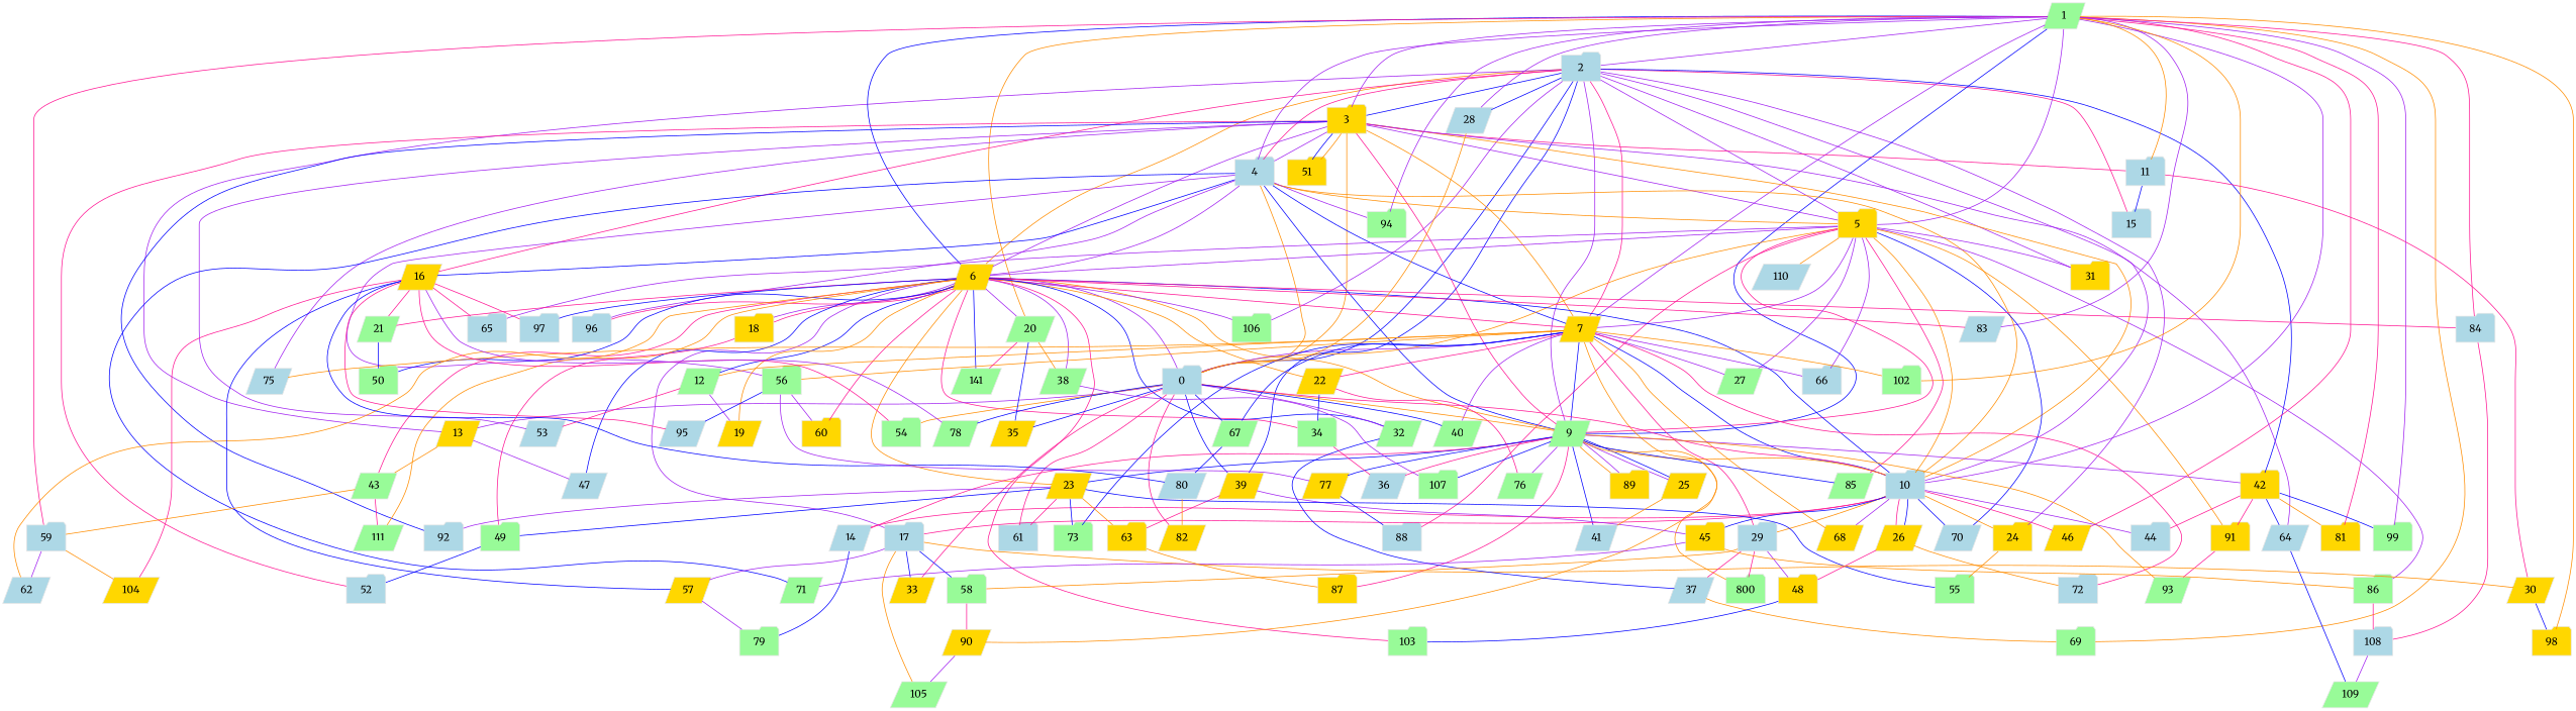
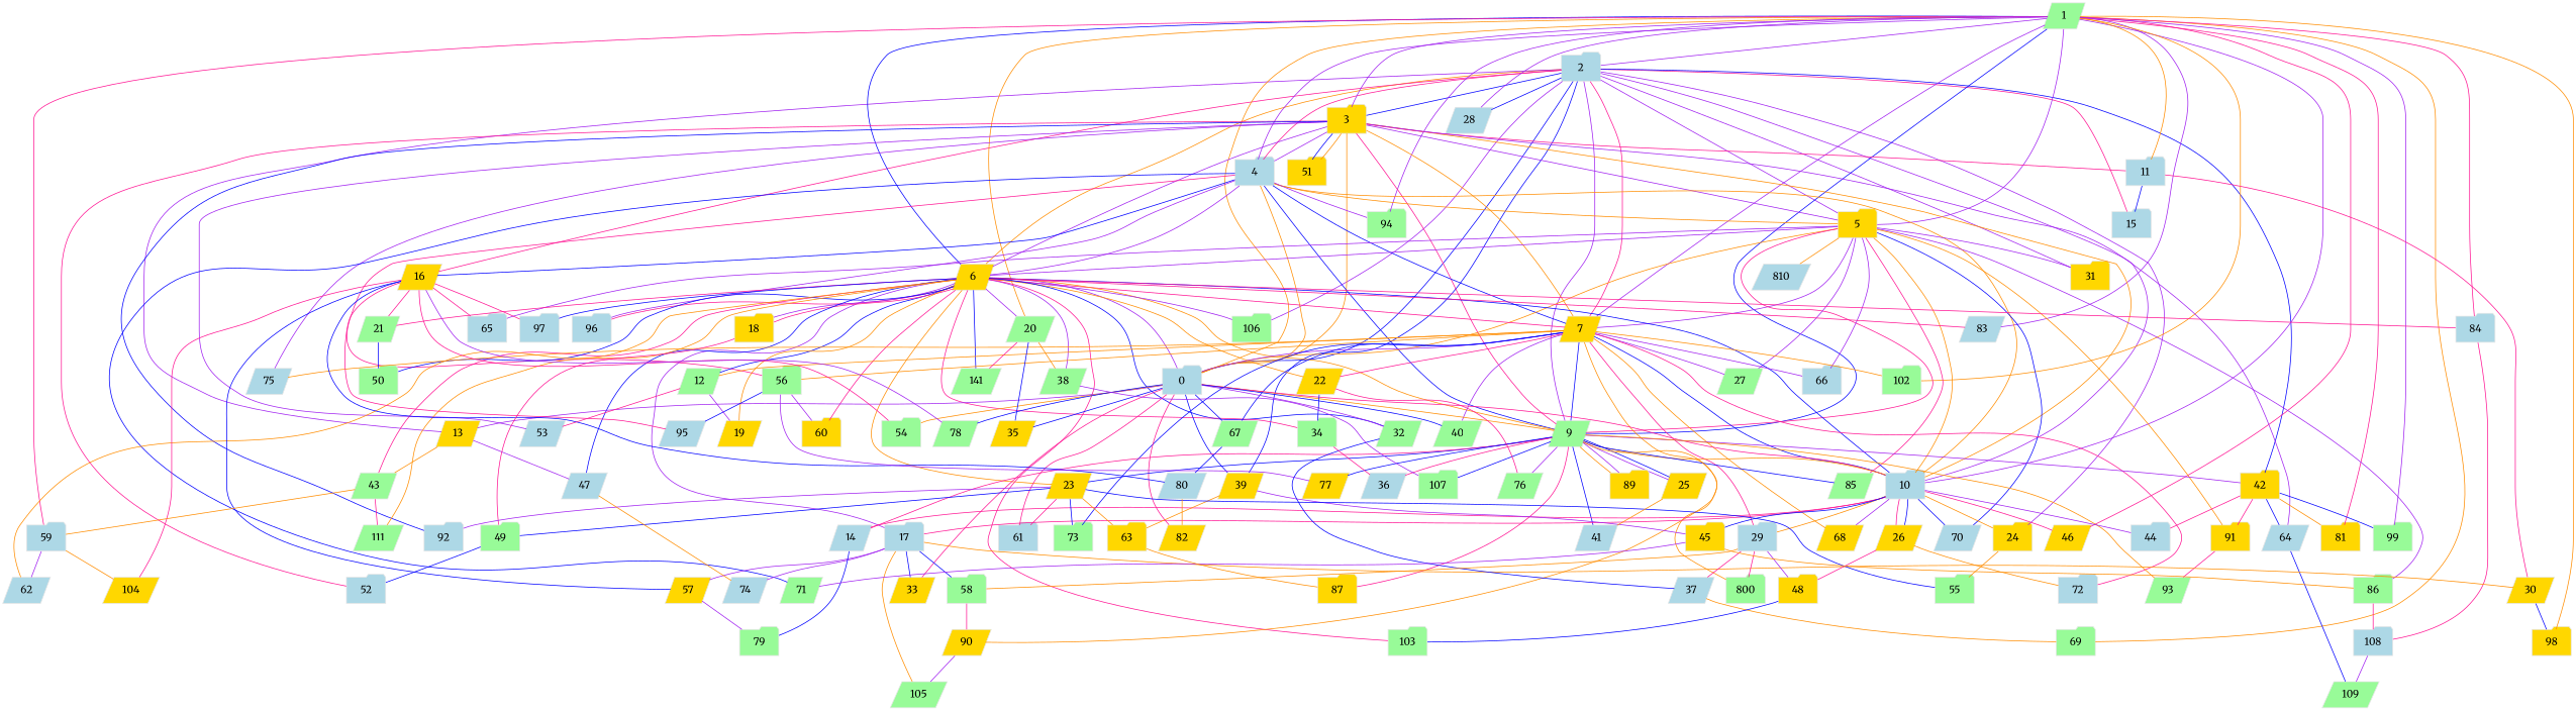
  graph {
    fontname=Merriweather
    node [color=gray90 fillcolor=palegreen fontname=Merriweather shape=parallelogram style=filled]
    edge [color=purple fontname=Merriweather]
    2 [fillcolor=lightblue shape=folder]
    1
    3 [fillcolor=gold shape=folder]
    4 [fillcolor=lightblue shape=folder]
    5 [fillcolor=gold shape=folder]
    6 [fillcolor=gold]
    7 [fillcolor=gold]
    n8 [fillcolor=lightblue label=0 shape=folder]
    9
    10 [fillcolor=lightblue shape=folder]
    11 [fillcolor=lightblue shape=folder]
    20
    28 [fillcolor=lightblue]
    46 [fillcolor=gold]
    59 [fillcolor=lightblue shape=folder]
    69 [shape=folder]
    81 [fillcolor=gold shape=folder]
    83 [fillcolor=lightblue]
    84 [fillcolor=lightblue shape=folder]
    94 [shape=folder]
    98 [fillcolor=gold shape=folder]
    99 [shape=folder]
    102 [shape=folder]
    13 [fillcolor=gold]
    15 [fillcolor=lightblue shape=folder]
    16 [fillcolor=gold]
    24 [fillcolor=gold shape=folder]
    31 [fillcolor=gold shape=folder]
    39 [fillcolor=gold]
    42 [fillcolor=gold shape=folder]
    106 [shape=folder]
    51 [fillcolor=gold shape=folder]
    52 [fillcolor=lightblue shape=folder]
    53 [fillcolor=lightblue]
    64 [fillcolor=lightblue]
    75 [fillcolor=lightblue]
    92 [fillcolor=lightblue shape=folder]
    56 [shape=folder]
    71
    96 [fillcolor=lightblue shape=folder]
    27
    65 [fillcolor=lightblue shape=folder]
    66 [fillcolor=lightblue shape=folder]
    70 [fillcolor=lightblue]
    85
    86 [shape=folder]
-   88 [fillcolor=lightblue shape=folder]
    91 [fillcolor=gold shape=folder]
-   110 [fillcolor=lightblue]
+   110 [fillcolor=lightblue label=810]
    12
    17 [fillcolor=lightblue shape=folder]
    18 [fillcolor=gold shape=folder]
    19 [fillcolor=gold]
    21
    22 [fillcolor=gold]
    23 [fillcolor=gold]
    32
    34 [shape=folder]
    38
    43
    47 [fillcolor=lightblue]
    50 [shape=folder]
    60 [fillcolor=gold shape=folder]
    62 [fillcolor=lightblue]
    97 [fillcolor=lightblue shape=folder]
    n66 [label=141]
    103 [shape=folder]
    111
    29 [fillcolor=lightblue shape=folder]
    40
    67
    68 [fillcolor=gold]
    72 [fillcolor=lightblue shape=folder]
    73 [shape=folder]
    90 [fillcolor=gold]
    33 [fillcolor=gold]
    35 [fillcolor=gold]
    54 [shape=folder]
    61 [fillcolor=lightblue shape=folder]
    78
    82 [fillcolor=gold]
    14 [fillcolor=lightblue]
    25 [fillcolor=gold]
    36 [fillcolor=lightblue]
    41 [fillcolor=lightblue]
    76
    77 [fillcolor=gold]
    87 [fillcolor=gold shape=folder]
    89 [fillcolor=gold shape=folder]
    93
    n91 [label=800 shape=folder]
    107 [shape=folder]
    26 [fillcolor=gold]
    44 [fillcolor=lightblue shape=folder]
    45 [fillcolor=gold shape=folder]
    30 [fillcolor=gold]
    104 [fillcolor=gold]
    108 [fillcolor=lightblue shape=folder]
    57 [fillcolor=gold]
    80 [fillcolor=lightblue]
    95 [fillcolor=lightblue]
    55 [shape=folder]
    63 [fillcolor=gold shape=folder]
    109
    58 [shape=folder]
+   74 [fillcolor=lightblue]
    105
    49 [shape=folder]
    37 [fillcolor=lightblue]
    48 [fillcolor=gold shape=folder]
    79 [shape=folder]
    2 -- 3 [color=blue]
    2 -- 4 [color=deeppink]
    2 -- 5
    2 -- 6 [color=darkorange]
    2 -- 7 [color=deeppink]
    2 -- n8 [color=blue]
    2 -- 9
    2 -- 10
    2 -- 28 [color=blue]
    2 -- 13
    2 -- 15 [color=deeppink]
    2 -- 16 [color=deeppink]
    2 -- 24
    2 -- 31
    2 -- 39 [color=blue]
    2 -- 42 [color=blue]
    2 -- 106
    1 -- 2
    1 -- 3
    1 -- 4
    1 -- 5
    1 -- 6 [color=blue]
    1 -- 7
-   28 -- n8 [color=darkorange]
+   1 -- n8 [color=darkorange]
    1 -- 9 [color=blue]
    1 -- 10
    1 -- 11 [color=darkorange]
    1 -- 20 [color=darkorange]
    1 -- 28
    1 -- 46 [color=deeppink]
    1 -- 59 [color=deeppink]
    1 -- 69 [color=darkorange]
    1 -- 81 [color=deeppink]
    1 -- 83
    1 -- 84 [color=deeppink]
    1 -- 94
    1 -- 98 [color=darkorange]
    1 -- 99
    1 -- 102 [color=darkorange]
    3 -- 4
    3 -- 5
    3 -- 6
    3 -- 7 [color=darkorange]
    3 -- n8 [color=darkorange]
    3 -- 9 [color=deeppink]
    3 -- 10 [color=darkorange]
    3 -- 11 [color=deeppink]
    3 -- 51 [color=blue]
    3 -- 51 [color=darkorange]
    3 -- 52 [color=deeppink]
    3 -- 53
    3 -- 64
    3 -- 75
    3 -- 92 [color=blue]
    4 -- 5 [color=darkorange]
    4 -- 6
    4 -- 7 [color=blue]
    4 -- n8 [color=darkorange]
    4 -- 9 [color=blue]
    4 -- 10 [color=darkorange]
    4 -- 94
    4 -- 16 [color=blue]
-   4 -- 56
+   4 -- 56 [color=deeppink]
    4 -- 71 [color=blue]
    4 -- 96
    5 -- 6
    5 -- 7
    5 -- n8 [color=darkorange]
    5 -- 9 [color=deeppink]
    5 -- 10 [color=darkorange]
    5 -- 31
    5 -- 27
    5 -- 65
    5 -- 66
    5 -- 70 [color=blue]
    5 -- 85 [color=deeppink]
    5 -- 86
-   5 -- 88 [color=deeppink]
    5 -- 91 [color=darkorange]
    5 -- 110 [color=darkorange]
    6 -- 7 [color=deeppink]
    6 -- n8
    6 -- 9 [color=darkorange]
    6 -- 10 [color=blue]
    6 -- 20
    6 -- 83 [color=deeppink]
    6 -- 84 [color=deeppink]
    6 -- 106
    6 -- 96 [color=deeppink]
    6 -- 12 [color=blue]
    6 -- 17
    6 -- 18
    6 -- 18 [color=deeppink]
    6 -- 19 [color=darkorange]
    6 -- 21 [color=deeppink]
    6 -- 22 [color=darkorange]
    6 -- 23 [color=darkorange]
    6 -- 32 [color=blue]
    6 -- 34 [color=deeppink]
    6 -- 38
    6 -- 43 [color=deeppink]
    6 -- 47 [color=blue]
    6 -- 50 [color=blue]
    6 -- 60 [color=deeppink]
    6 -- 62 [color=darkorange]
    6 -- 97 [color=blue]
    6 -- n66 [color=blue]
    6 -- 103 [color=deeppink]
    6 -- 111 [color=darkorange]
    7 -- n8
    7 -- 9 [color=blue]
    7 -- 10 [color=blue]
    7 -- 102 [color=darkorange]
    7 -- 75 [color=darkorange]
    7 -- 56 [color=darkorange]
    7 -- 27
    7 -- 66
    7 -- 12 [color=darkorange]
    7 -- 22 [color=deeppink]
    7 -- 29 [color=deeppink]
    7 -- 40
    7 -- 67 [color=blue]
    7 -- 68 [color=darkorange]
    7 -- 72 [color=deeppink]
    7 -- 73 [color=blue]
    7 -- 90 [color=darkorange]
    n8 -- 9 [color=darkorange]
    n8 -- 10 [color=deeppink]
    n8 -- 13
    n8 -- 39 [color=blue]
    n8 -- 32
    n8 -- 40 [color=blue]
    n8 -- 67 [color=blue]
    n8 -- 33 [color=deeppink]
    n8 -- 35 [color=blue]
    n8 -- 54 [color=darkorange]
    n8 -- 61 [color=deeppink]
    n8 -- 78 [color=blue]
    n8 -- 82 [color=deeppink]
    9 -- 10 [color=darkorange]
    9 -- 42
    9 -- 85 [color=blue]
    9 -- 23 [color=blue]
    9 -- 14 [color=deeppink]
    9 -- 25
    9 -- 25 [color=blue]
    9 -- 36 [color=deeppink]
    9 -- 41 [color=blue]
    9 -- 76
    9 -- 77 [color=blue]
    9 -- 87 [color=deeppink]
    9 -- 89 [color=darkorange]
    9 -- 89
    9 -- 93 [color=darkorange]
    9 -- n91 [color=darkorange]
    9 -- 107 [color=blue]
    10 -- 46 [color=deeppink]
    10 -- 24 [color=darkorange]
    10 -- 70 [color=blue]
    10 -- 17 [color=deeppink]
    10 -- 29 [color=darkorange]
    10 -- 68
    10 -- 14 [color=deeppink]
    10 -- 26 [color=deeppink]
    10 -- 26 [color=blue]
    10 -- 44
    10 -- 45 [color=blue]
    11 -- 15 [color=blue]
    11 -- 30 [color=deeppink]
    20 -- 38 [color=darkorange]
    20 -- n66 [color=deeppink]
    20 -- 35 [color=blue]
    59 -- 62
    59 -- 104 [color=darkorange]
    84 -- 108 [color=deeppink]
    13 -- 43 [color=darkorange]
    13 -- 47
    16 -- 65 [color=deeppink]
    16 -- 21 [color=deeppink]
    16 -- 97 [color=deeppink]
    16 -- 54 [color=deeppink]
    16 -- 78
    16 -- 104 [color=deeppink]
    16 -- 57 [color=blue]
    16 -- 80 [color=blue]
    16 -- 95 [color=deeppink]
    24 -- 55 [color=darkorange]
    39 -- 45
-   39 -- 63 [color=deeppink]
+   39 -- 63 [color=darkorange]
    42 -- 81 [color=darkorange]
    42 -- 99 [color=blue]
    42 -- 64 [color=blue]
    42 -- 91 [color=deeppink]
    42 -- 44 [color=deeppink]
    64 -- 109 [color=blue]
    56 -- 60
    56 -- 77
    56 -- 95 [color=blue]
    86 -- 108 [color=deeppink]
    91 -- 93 [color=deeppink]
    12 -- 53 [color=deeppink]
    12 -- 19
    17 -- 33 [color=blue]
    17 -- 30 [color=darkorange]
    17 -- 57
    17 -- 58 [color=blue]
+   17 -- 74
    17 -- 105 [color=darkorange]
    18 -- 49 [color=deeppink]
    21 -- 50 [color=blue]
    22 -- 34 [color=blue]
    22 -- 76 [color=deeppink]
    23 -- 92
    23 -- 73 [color=blue]
    23 -- 61 [color=deeppink]
    23 -- 55 [color=blue]
    23 -- 63 [color=darkorange]
    23 -- 49 [color=blue]
    32 -- 37 [color=blue]
    34 -- 36 [color=deeppink]
    38 -- 107
    43 -- 59 [color=darkorange]
    43 -- 111 [color=deeppink]
+   47 -- 74 [color=darkorange]
    29 -- n91 [color=deeppink]
    29 -- 58 [color=darkorange]
    29 -- 37 [color=deeppink]
    29 -- 48
    67 -- 80 [color=blue]
    90 -- 105
    14 -- 79 [color=blue]
    25 -- 41 [color=darkorange]
-   77 -- 88 [color=blue]
    26 -- 72 [color=darkorange]
    26 -- 48 [color=deeppink]
    45 -- 71
    45 -- 86 [color=darkorange]
    30 -- 98 [color=blue]
    108 -- 109
    57 -- 79
    80 -- 82 [color=darkorange]
    63 -- 87 [color=darkorange]
    58 -- 90 [color=deeppink]
    49 -- 52 [color=blue]
    37 -- 69 [color=darkorange]
    48 -- 103 [color=blue]
  }
